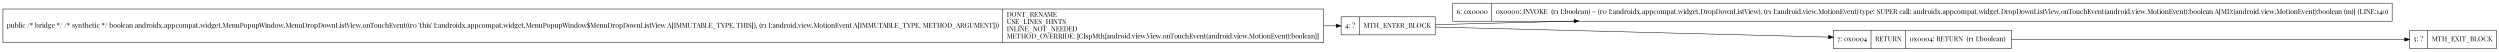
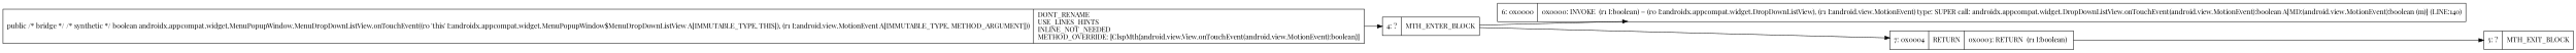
  digraph {
    fontname="Playfair Display"
    rankdir=LR
    node [fontname="Playfair Display" shape=record]
    edge [fontname="Playfair Display"]
    n1 [label="{4\:\ ?|MTH_ENTER_BLOCK\l}"]
    n2 [label="{6\:\ 0x0000|0x0000: INVOKE  (r1 I:boolean) = (r0 I:androidx.appcompat.widget.DropDownListView), (r1 I:android.view.MotionEvent) type: SUPER call: androidx.appcompat.widget.DropDownListView.onTouchEvent(android.view.MotionEvent):boolean A[MD:(android.view.MotionEvent):boolean (m)] (LINE:140)\l}"]
-   n3 [label="{7\:\ 0x0004|RETURN\l|0x0004: RETURN  (r1 I:boolean) \l}"]
+   n3 [label="{7\:\ 0x0004|RETURN\l|0x0003: RETURN  (r1 I:boolean) \l}"]
    n4 [label="{5\:\ ?|MTH_EXIT_BLOCK\l}"]
    n5 [label="{public \/* bridge *\/ \/* synthetic *\/ boolean androidx.appcompat.widget.MenuPopupWindow.MenuDropDownListView.onTouchEvent((r0 'this' I:androidx.appcompat.widget.MenuPopupWindow$MenuDropDownListView A[IMMUTABLE_TYPE, THIS]), (r1 I:android.view.MotionEvent A[IMMUTABLE_TYPE, METHOD_ARGUMENT]))  | DONT_RENAME\lUSE_LINES_HINTS\lINLINE_NOT_NEEDED\lMETHOD_OVERRIDE: [ClspMth\{android.view.View.onTouchEvent(android.view.MotionEvent):boolean\}]\l}"]
    n1 -> n2
    n1 -> n3
    n3 -> n4
    n5 -> n1
  }
